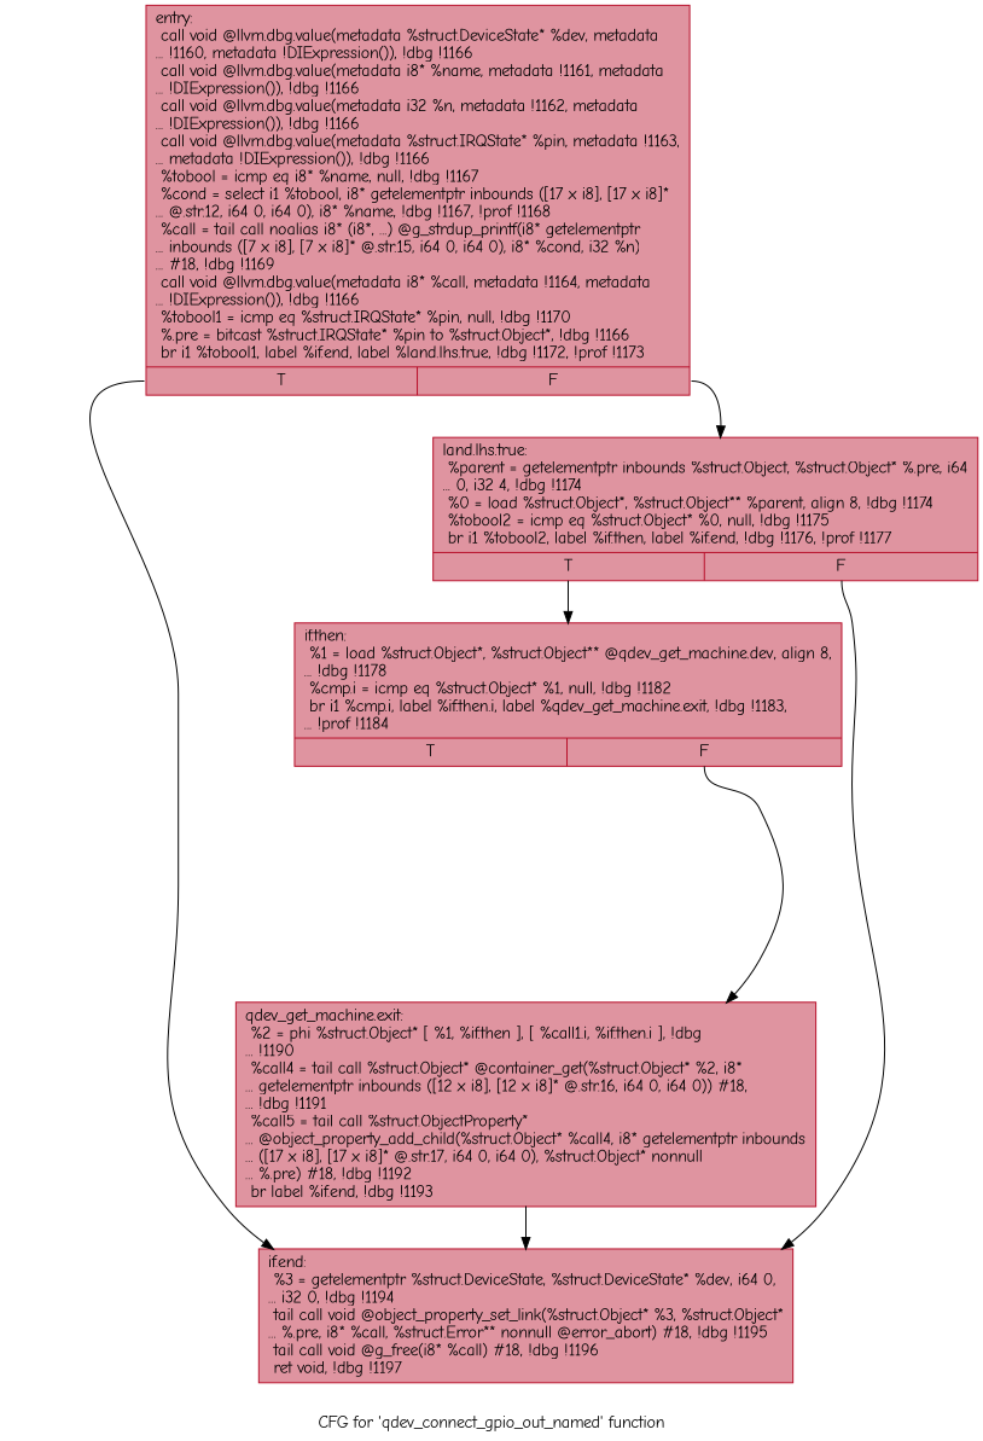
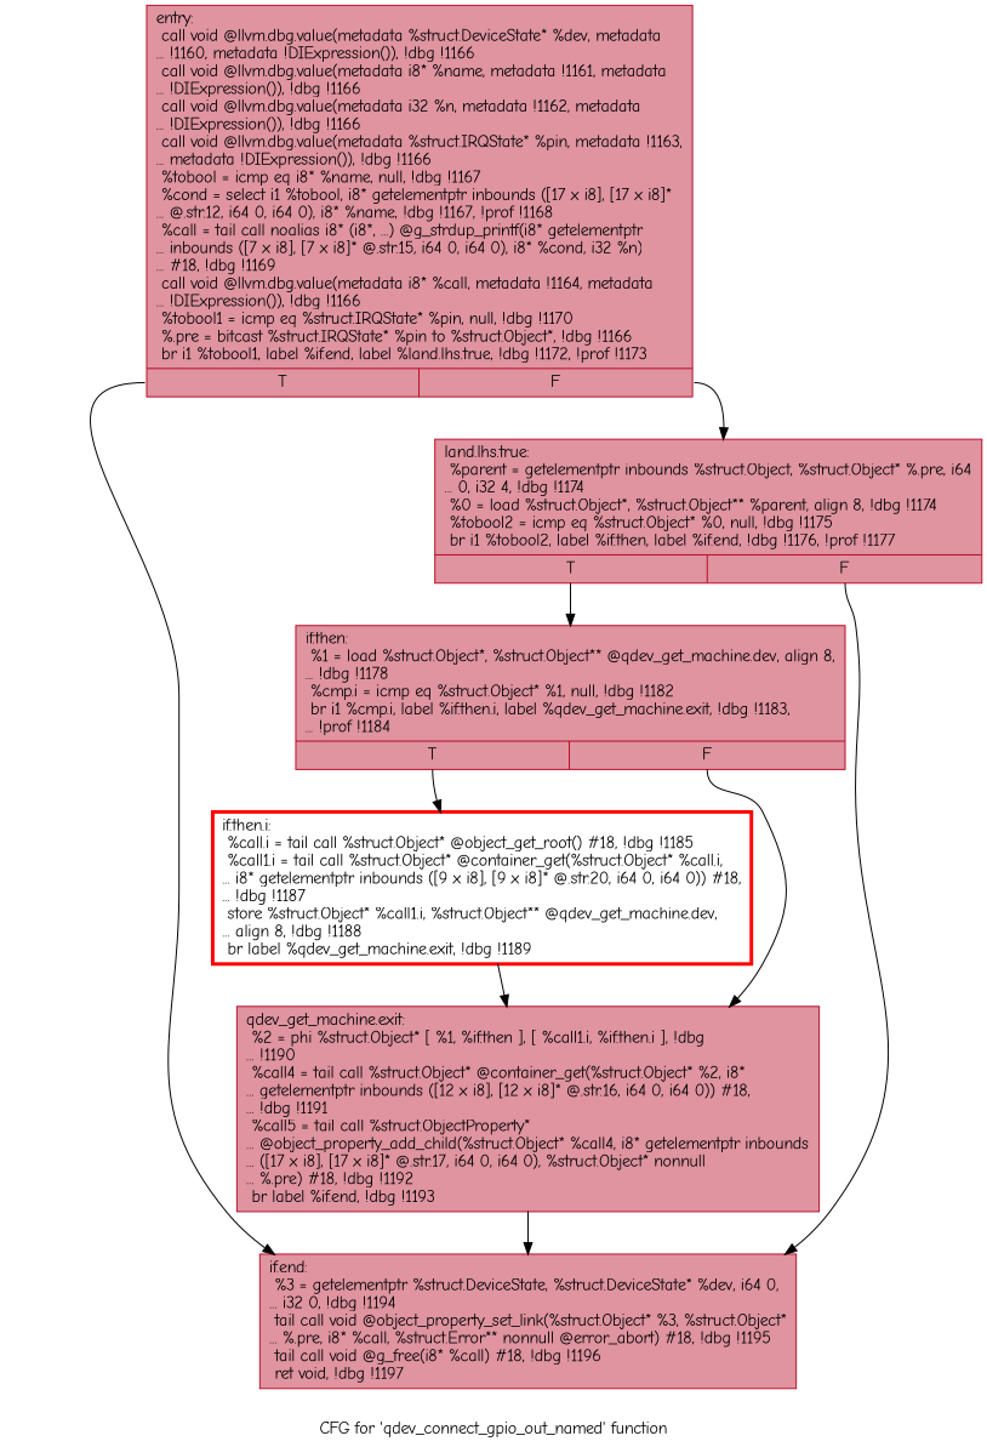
  digraph {
    label="CFG for 'qdev_connect_gpio_out_named' function"
    fontname="Comic Neue"
    node [color="#b70d28ff" fillcolor="#b70d2870" shape=record style=filled fontname="Comic Neue"]
    edge [tailport=s0 fontname="Comic Neue"]
    n1 [label="{entry:\l  call void @llvm.dbg.value(metadata %struct.DeviceState* %dev, metadata\l... !1160, metadata !DIExpression()), !dbg !1166\l  call void @llvm.dbg.value(metadata i8* %name, metadata !1161, metadata\l... !DIExpression()), !dbg !1166\l  call void @llvm.dbg.value(metadata i32 %n, metadata !1162, metadata\l... !DIExpression()), !dbg !1166\l  call void @llvm.dbg.value(metadata %struct.IRQState* %pin, metadata !1163,\l... metadata !DIExpression()), !dbg !1166\l  %tobool = icmp eq i8* %name, null, !dbg !1167\l  %cond = select i1 %tobool, i8* getelementptr inbounds ([17 x i8], [17 x i8]*\l... @.str.12, i64 0, i64 0), i8* %name, !dbg !1167, !prof !1168\l  %call = tail call noalias i8* (i8*, ...) @g_strdup_printf(i8* getelementptr\l... inbounds ([7 x i8], [7 x i8]* @.str.15, i64 0, i64 0), i8* %cond, i32 %n)\l... #18, !dbg !1169\l  call void @llvm.dbg.value(metadata i8* %call, metadata !1164, metadata\l... !DIExpression()), !dbg !1166\l  %tobool1 = icmp eq %struct.IRQState* %pin, null, !dbg !1170\l  %.pre = bitcast %struct.IRQState* %pin to %struct.Object*, !dbg !1166\l  br i1 %tobool1, label %if.end, label %land.lhs.true, !dbg !1172, !prof !1173\l|{<s0>T|<s1>F}}"]
    n2 [label="{if.end:                                           \l  %3 = getelementptr %struct.DeviceState, %struct.DeviceState* %dev, i64 0,\l... i32 0, !dbg !1194\l  tail call void @object_property_set_link(%struct.Object* %3, %struct.Object*\l... %.pre, i8* %call, %struct.Error** nonnull @error_abort) #18, !dbg !1195\l  tail call void @g_free(i8* %call) #18, !dbg !1196\l  ret void, !dbg !1197\l}"]
    n3 [label="{land.lhs.true:                                    \l  %parent = getelementptr inbounds %struct.Object, %struct.Object* %.pre, i64\l... 0, i32 4, !dbg !1174\l  %0 = load %struct.Object*, %struct.Object** %parent, align 8, !dbg !1174\l  %tobool2 = icmp eq %struct.Object* %0, null, !dbg !1175\l  br i1 %tobool2, label %if.then, label %if.end, !dbg !1176, !prof !1177\l|{<s0>T|<s1>F}}"]
    n4 [label="{if.then:                                          \l  %1 = load %struct.Object*, %struct.Object** @qdev_get_machine.dev, align 8,\l... !dbg !1178\l  %cmp.i = icmp eq %struct.Object* %1, null, !dbg !1182\l  br i1 %cmp.i, label %if.then.i, label %qdev_get_machine.exit, !dbg !1183,\l... !prof !1184\l|{<s0>T|<s1>F}}"]
+   n5 [color=red label="{if.then.i:                                        \l  %call.i = tail call %struct.Object* @object_get_root() #18, !dbg !1185\l  %call1.i = tail call %struct.Object* @container_get(%struct.Object* %call.i,\l... i8* getelementptr inbounds ([9 x i8], [9 x i8]* @.str.20, i64 0, i64 0)) #18,\l... !dbg !1187\l  store %struct.Object* %call1.i, %struct.Object** @qdev_get_machine.dev,\l... align 8, !dbg !1188\l  br label %qdev_get_machine.exit, !dbg !1189\l}" penwidth=3.0 fillcolor="" style=""]
    n6 [label="{qdev_get_machine.exit:                            \l  %2 = phi %struct.Object* [ %1, %if.then ], [ %call1.i, %if.then.i ], !dbg\l... !1190\l  %call4 = tail call %struct.Object* @container_get(%struct.Object* %2, i8*\l... getelementptr inbounds ([12 x i8], [12 x i8]* @.str.16, i64 0, i64 0)) #18,\l... !dbg !1191\l  %call5 = tail call %struct.ObjectProperty*\l... @object_property_add_child(%struct.Object* %call4, i8* getelementptr inbounds\l... ([17 x i8], [17 x i8]* @.str.17, i64 0, i64 0), %struct.Object* nonnull\l... %.pre) #18, !dbg !1192\l  br label %if.end, !dbg !1193\l}"]
    n1 -> n2
    n1 -> n3 [tailport=s1]
    n3 -> n2 [tailport=s1]
    n3 -> n4
+   n4 -> n5
    n4 -> n6 [tailport=s1]
+   n5 -> n6 [tailport=""]
    n6 -> n2 [tailport=""]
  }
